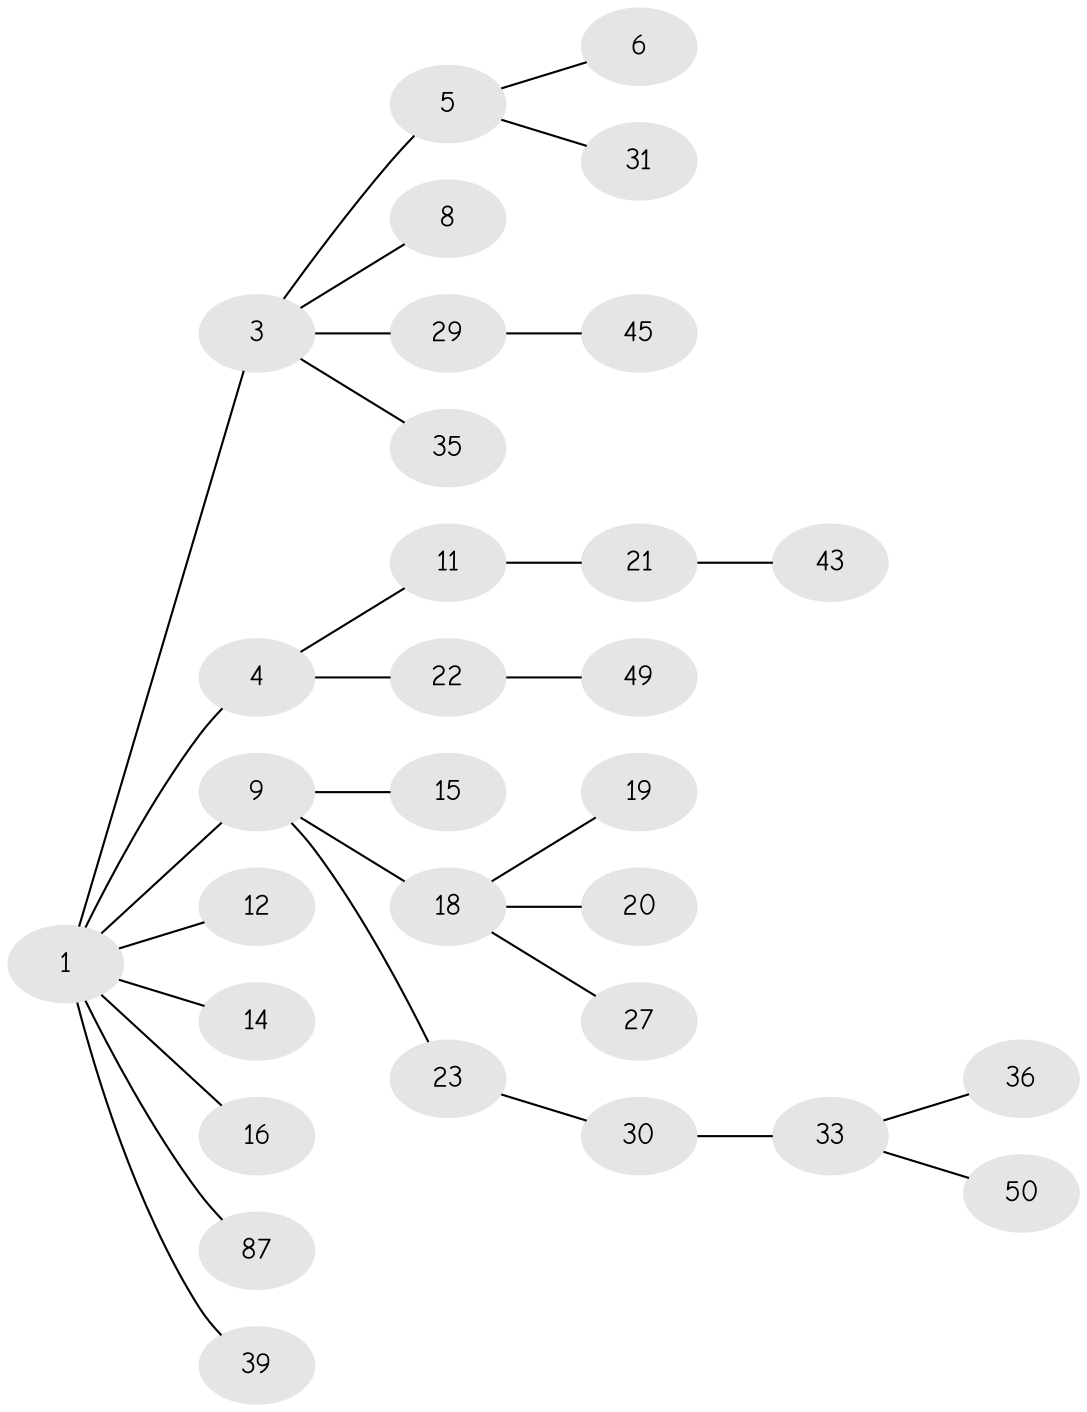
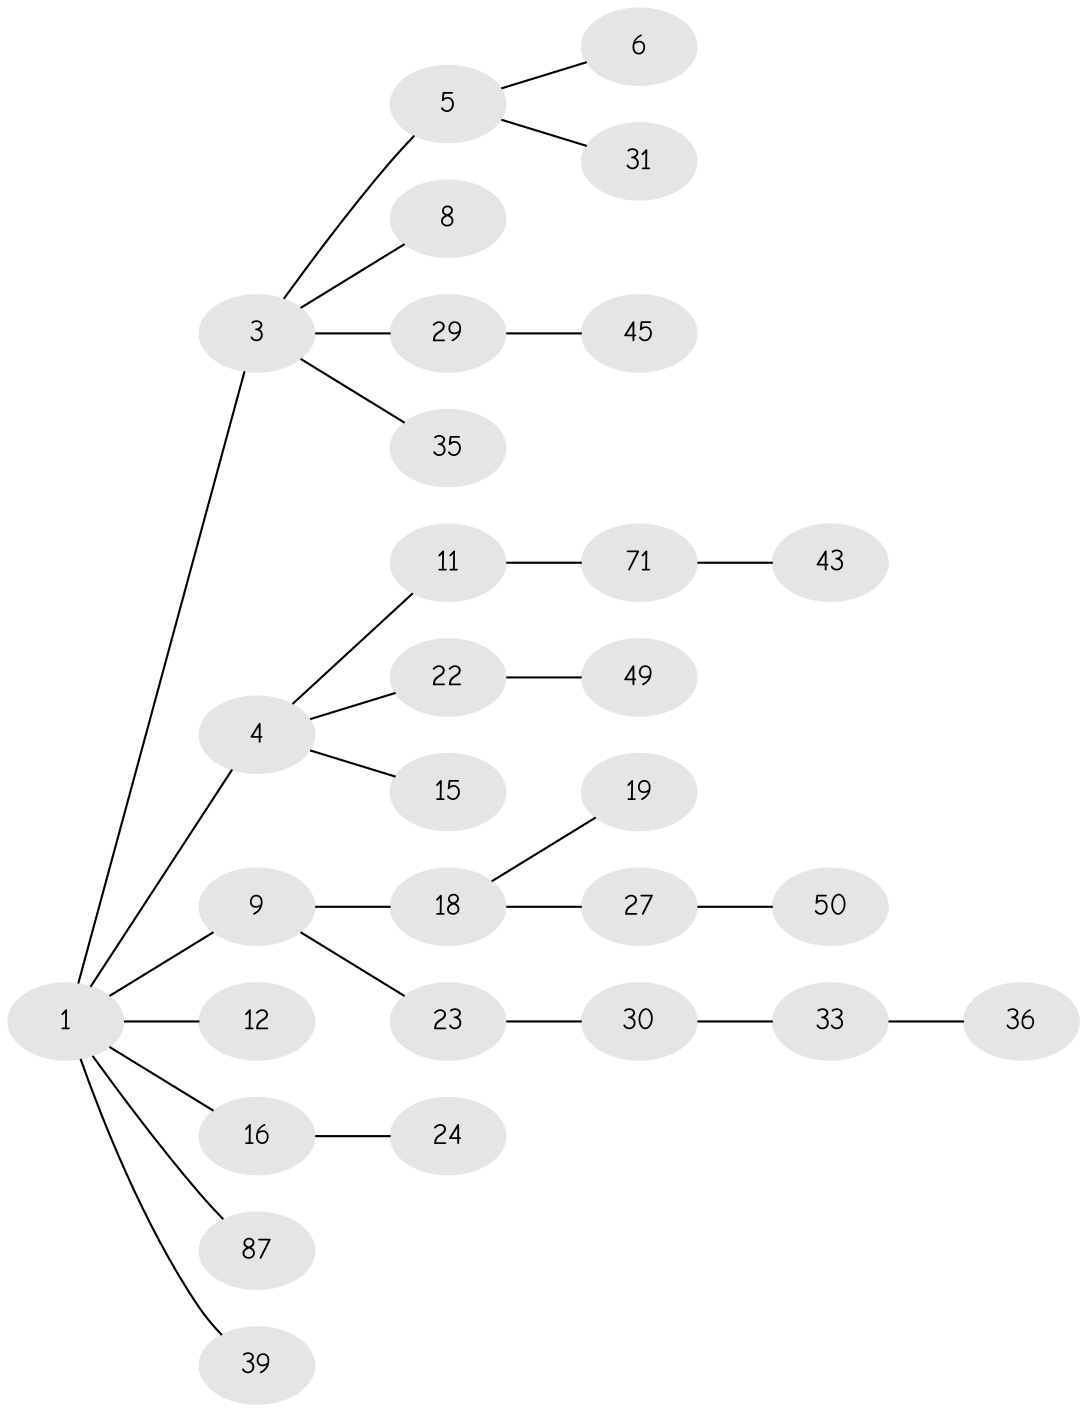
  graph {
    fontname="Comic Neue"
    rankdir=LR
    node [color=gray90 fontname="Comic Neue" style=filled]
    edge [fontname="Comic Neue"]
    1 [super="+2"]
    3 [super="+40"]
    4 [super="+7"]
    9 [super="+10"]
    12
-   14
    16 [super="+44"]
    n8 [label=87]
    39
    5 [super="+17"]
    8 [super="+38"]
    29 [super="+46"]
    35
    11
    22 [super="+42"]
    15 [super="+32"]
    18 [super="+25"]
    23 [super="+47"]
+   24 [super="+28"]
    6 [super="+13"]
    31
    45
-   21 [super="+51"]
+   21 [super="+51" label=71]
    49
    19
-   20 [super="+26"]
    27
    30 [super="+41"]
    43
    33 [super="+34"]
    36 [super="+48"]
    50
    1 -- 3
    1 -- 4
    1 -- 9
    1 -- 12
-   1 -- 14
    1 -- 16
    1 -- n8
    1 -- 39
    3 -- 5
    3 -- 8
    3 -- 29
    3 -- 35
    4 -- 11
    4 -- 22
-   9 -- 15
+   4 -- 15
    9 -- 18
    9 -- 23
+   16 -- 24
    5 -- 6
    5 -- 31
    29 -- 45
    11 -- 21
    22 -- 49
    18 -- 19
-   18 -- 20
    18 -- 27
    23 -- 30
    21 -- 43
    30 -- 33
    33 -- 36
-   33 -- 50
+   27 -- 50
  }
